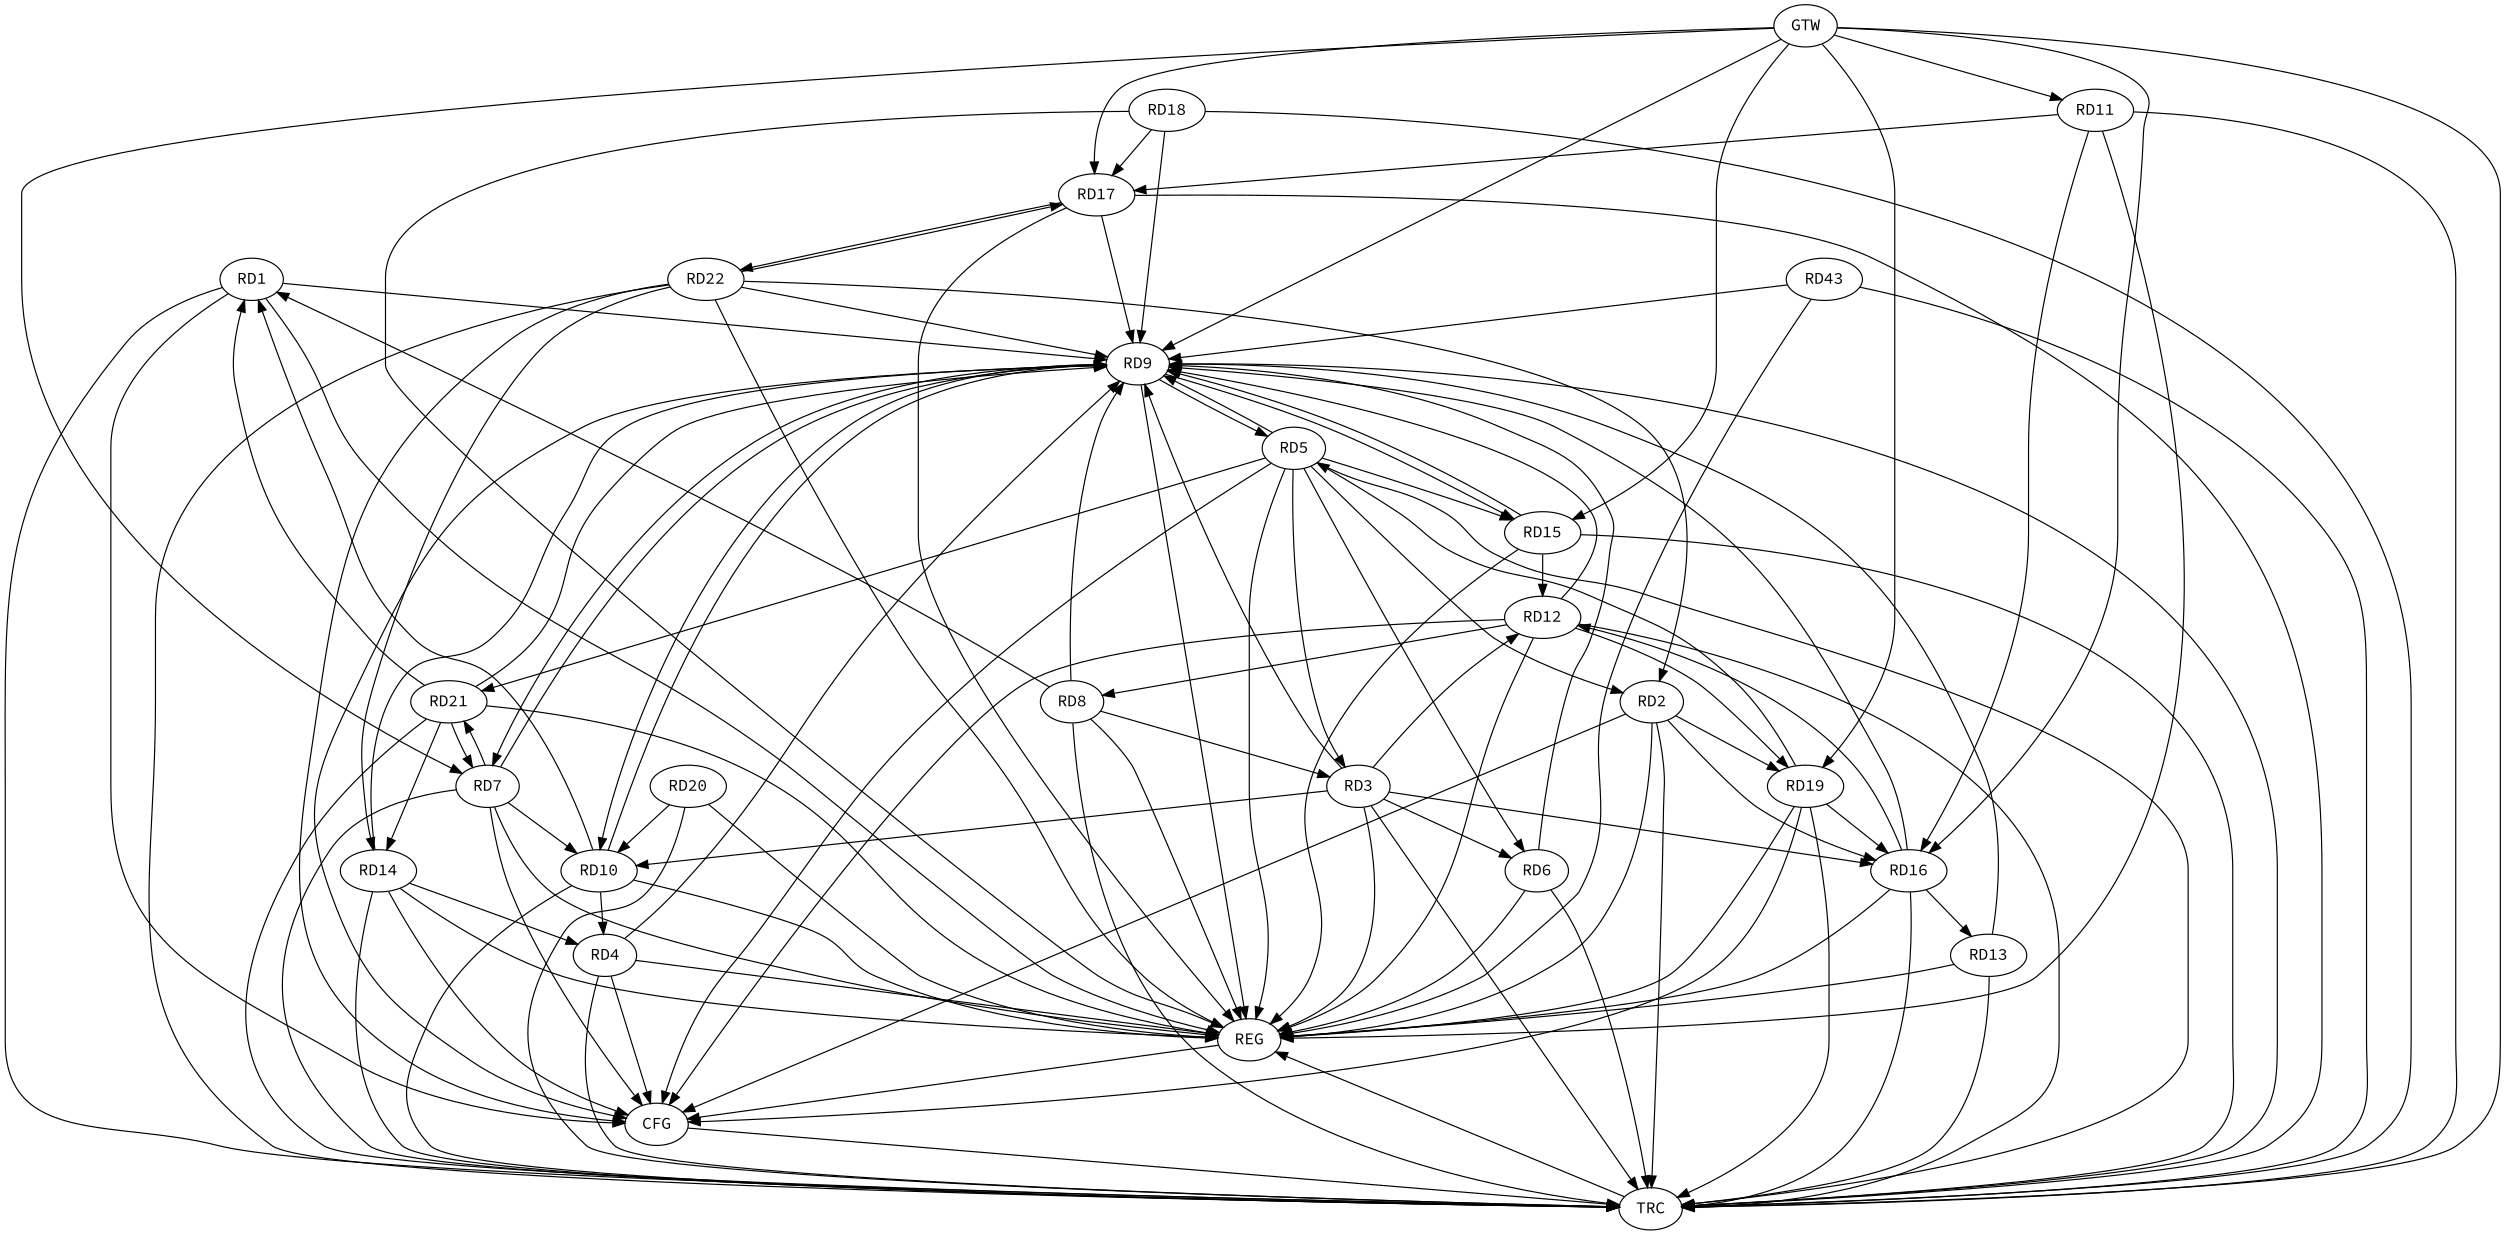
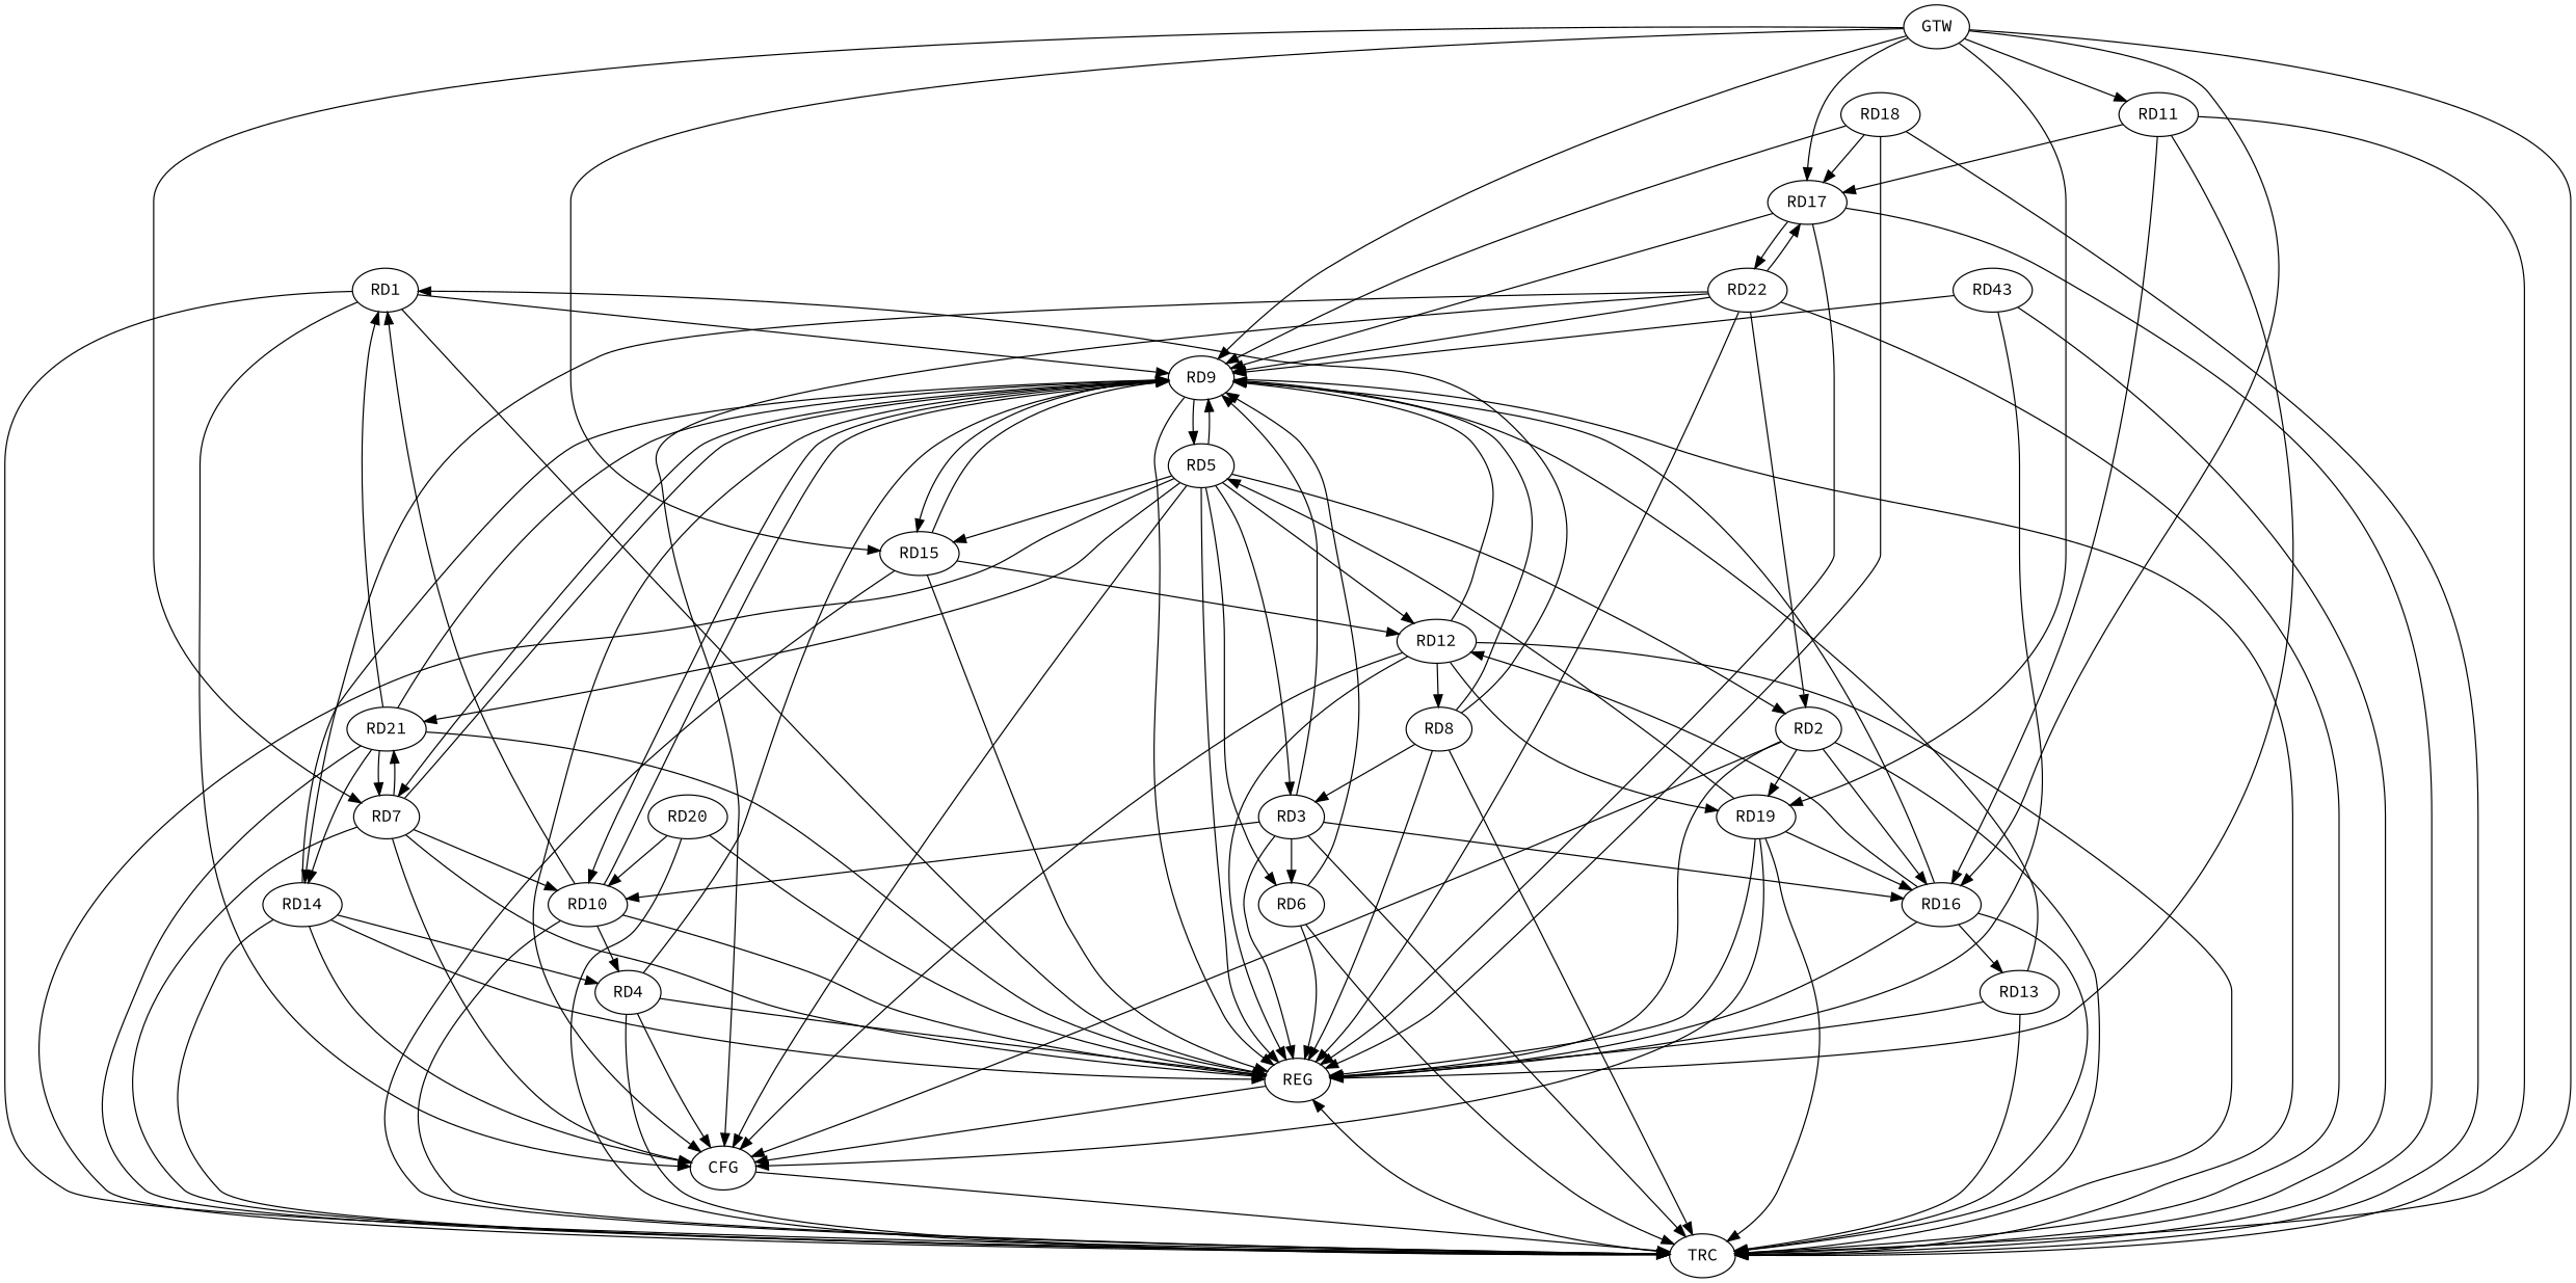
  strict digraph {
    fontname="Source Code Pro"
    node [fontname="Source Code Pro"]
    edge [fontname="Source Code Pro"]
    n1 [label=RD1]
    n2 [label=RD9]
    n3 [label=REG]
    n4 [label=CFG]
    n5 [label=TRC]
    n6 [label=RD10]
    n7 [label=RD5]
    n8 [label=RD15]
    n9 [label=RD7]
    n10 [label=RD2]
    n11 [label=RD16]
    n12 [label=RD19]
    n13 [label=RD12]
    n14 [label=RD13]
    n15 [label=RD3]
    n16 [label=RD6]
    n17 [label=RD4]
    n18 [label=RD21]
    n19 [label=RD8]
    n20 [label=RD14]
    n21 [label=RD11]
    n22 [label=RD17]
    n23 [label=RD22]
    n24 [label=RD18]
    n25 [label=RD20]
    n26 [label=RD43]
    n27 [label=GTW]
    n1 -> n2
    n1 -> n3
    n1 -> n4
    n1 -> n5
    n2 -> n3
    n2 -> n4
    n2 -> n5
    n2 -> n6
    n2 -> n7
    n2 -> n8
    n2 -> n9
    n3 -> n4
    n4 -> n5
    n5 -> n3
    n6 -> n1
    n6 -> n2
    n6 -> n3
    n6 -> n5
    n6 -> n17
    n7 -> n2
    n7 -> n3
    n7 -> n4
    n7 -> n5
    n7 -> n8
    n7 -> n10
-   n15 -> n13
+   n7 -> n13
    n7 -> n15
    n7 -> n16
    n7 -> n18
    n8 -> n2
    n8 -> n3
    n8 -> n5
    n8 -> n13
    n9 -> n2
    n9 -> n3
    n9 -> n4
    n9 -> n5
    n9 -> n6
    n9 -> n18
    n10 -> n3
    n10 -> n4
    n10 -> n5
    n10 -> n11
    n10 -> n12
    n11 -> n2
    n11 -> n3
    n11 -> n5
    n11 -> n13
    n11 -> n14
    n12 -> n3
    n12 -> n4
    n12 -> n5
    n12 -> n7
    n12 -> n11
    n13 -> n2
    n13 -> n3
    n13 -> n4
    n13 -> n5
    n13 -> n12
    n13 -> n19
    n14 -> n2
    n14 -> n3
    n14 -> n5
    n15 -> n2
    n15 -> n3
    n15 -> n5
    n15 -> n6
    n15 -> n11
    n15 -> n16
    n16 -> n2
    n16 -> n3
    n16 -> n5
    n17 -> n2
    n17 -> n3
    n17 -> n4
    n17 -> n5
    n18 -> n1
    n18 -> n2
    n18 -> n3
    n18 -> n5
    n18 -> n9
    n18 -> n20
    n19 -> n1
    n19 -> n2
    n19 -> n3
    n19 -> n5
    n19 -> n15
    n20 -> n2
    n20 -> n3
    n20 -> n4
    n20 -> n5
    n20 -> n17
    n21 -> n3
    n21 -> n5
    n21 -> n11
    n21 -> n22
    n22 -> n2
    n22 -> n3
    n22 -> n5
    n22 -> n23
    n23 -> n2
    n23 -> n3
    n23 -> n4
    n23 -> n5
    n23 -> n10
    n23 -> n20
    n23 -> n22
    n24 -> n2
    n24 -> n3
    n24 -> n5
    n24 -> n22
    n25 -> n3
    n25 -> n5
    n25 -> n6
    n26 -> n2
    n26 -> n3
    n26 -> n5
    n27 -> n2
    n27 -> n5
    n27 -> n8
    n27 -> n9
    n27 -> n11
    n27 -> n12
    n27 -> n21
    n27 -> n22
  }
